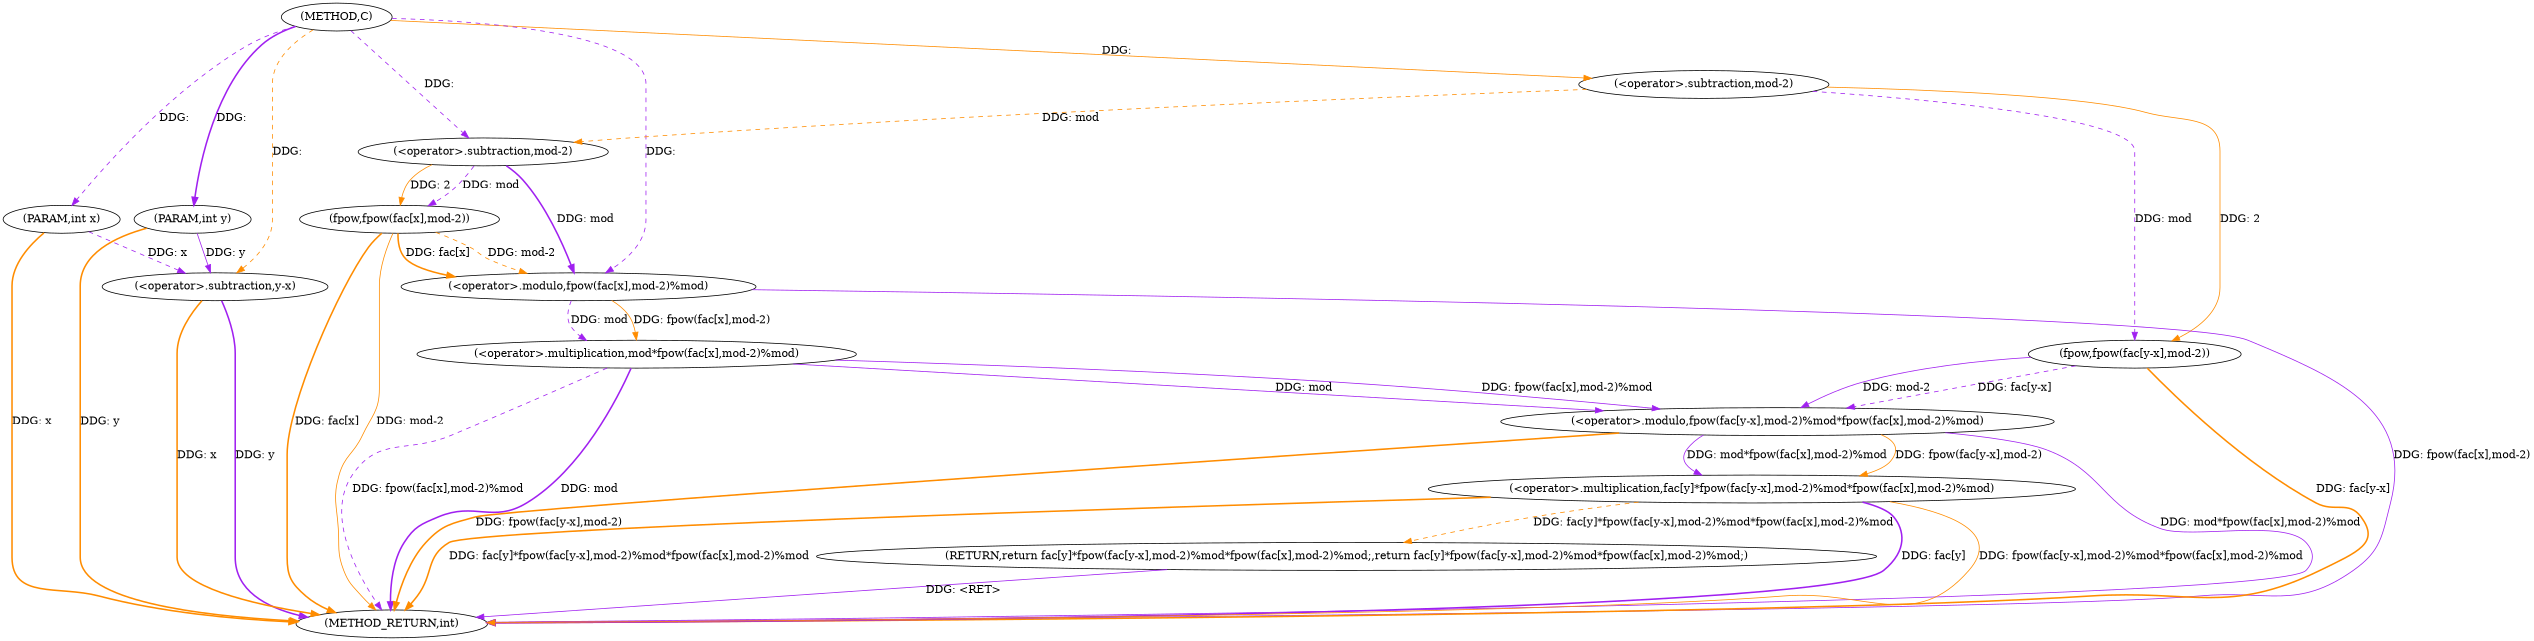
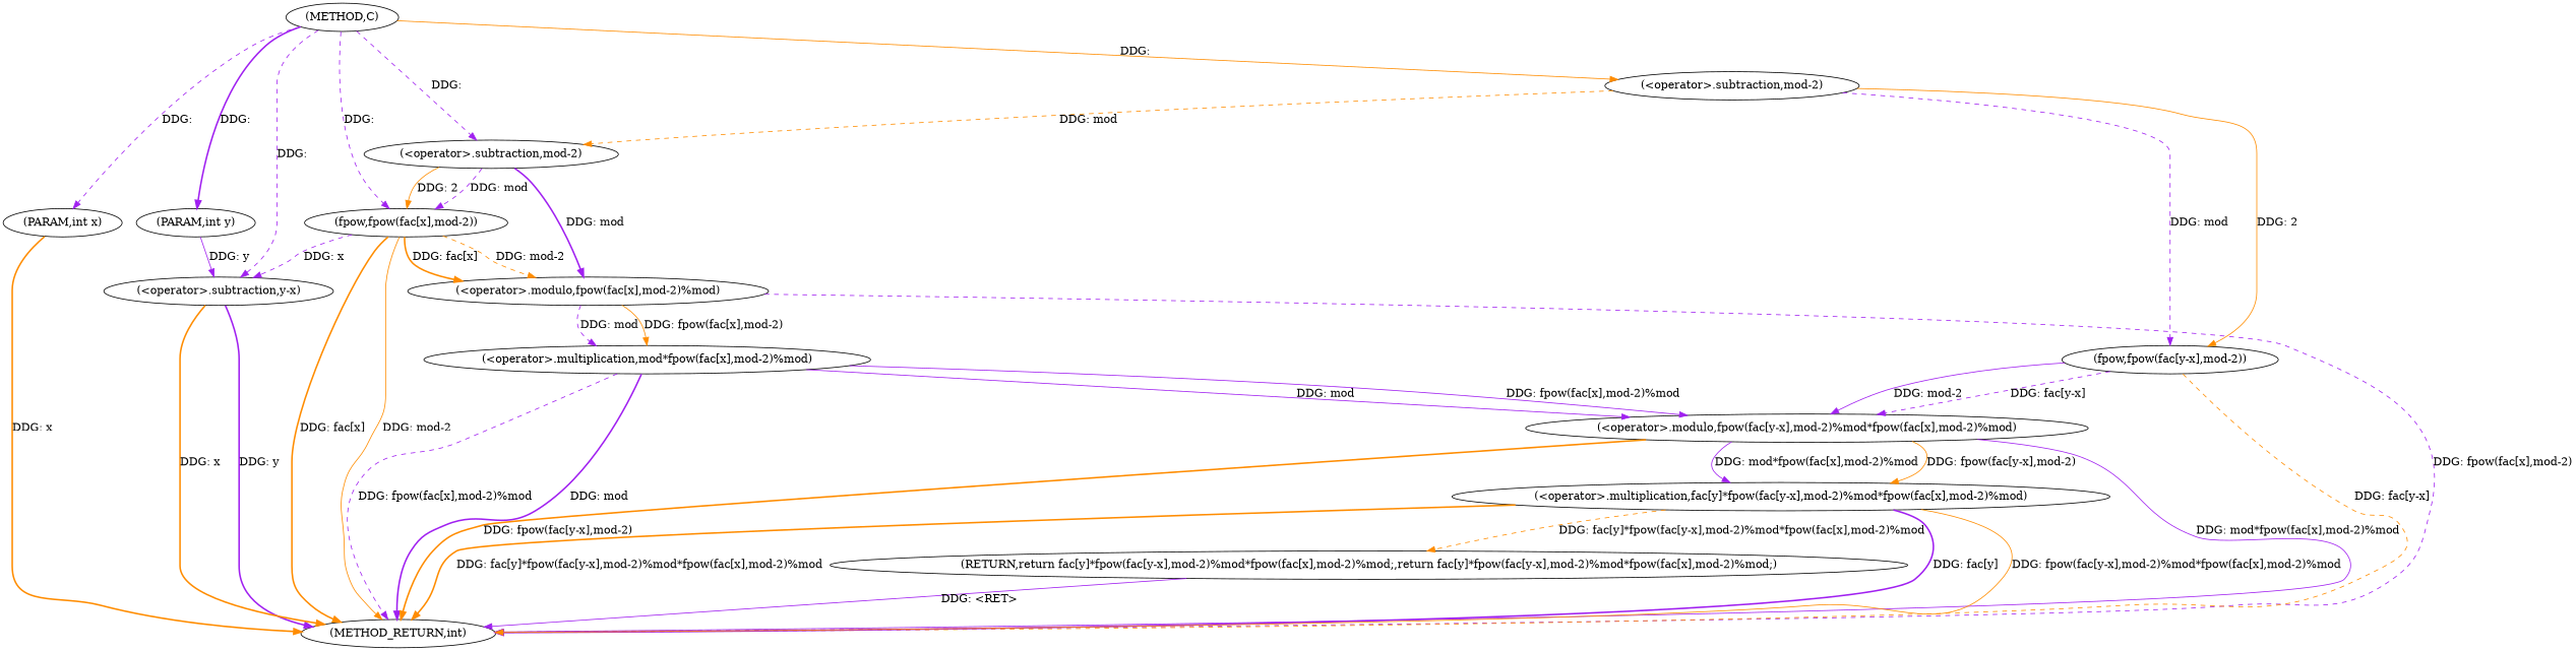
  digraph {
    edge [color=purple style=solid]
    n1 [label="(METHOD,C)"]
    n2 [label="(PARAM,int x)"]
    n3 [label="(PARAM,int y)"]
    n4 [label="(<operator>.subtraction,mod-2)"]
    n5 [label="(<operator>.modulo,fpow(fac[x],mod-2)%mod)"]
    n6 [label="(<operator>.subtraction,y-x)"]
    n7 [label="(<operator>.subtraction,mod-2)"]
    n8 [label="(METHOD_RETURN,int)"]
    n9 [label="(<operator>.multiplication,mod*fpow(fac[x],mod-2)%mod)"]
    n10 [label="(<operator>.modulo,fpow(fac[y-x],mod-2)%mod*fpow(fac[x],mod-2)%mod)"]
    n11 [label="(fpow,fpow(fac[y-x],mod-2))"]
    n12 [label="(fpow,fpow(fac[x],mod-2))"]
    n13 [label="(RETURN,return fac[y]*fpow(fac[y-x],mod-2)%mod*fpow(fac[x],mod-2)%mod;,return fac[y]*fpow(fac[y-x],mod-2)%mod*fpow(fac[x],mod-2)%mod;)"]
    n14 [label="(<operator>.multiplication,fac[y]*fpow(fac[y-x],mod-2)%mod*fpow(fac[x],mod-2)%mod)"]
    n1 -> n2 [label="DDG: " style=dashed]
    n1 -> n3 [label="DDG: " style=bold]
    n1 -> n4 [color=darkorange label="DDG: "]
-   n1 -> n5 [label="DDG: " style=dashed]
-   n1 -> n6 [color=darkorange label="DDG: " style=dashed]
+   n1 -> n12 [label="DDG: " style=dashed]
+   n1 -> n6 [label="DDG: " style=dashed]
    n1 -> n7 [label="DDG: " style=dashed]
-   n2 -> n6 [label="DDG: x" style=dashed]
+   n12 -> n6 [label="DDG: x" style=dashed]
    n2 -> n8 [color=darkorange label="DDG: x" style=bold]
    n3 -> n6 [label="DDG: y"]
-   n3 -> n8 [color=darkorange label="DDG: y" style=bold]
    n4 -> n7 [color=darkorange label="DDG: mod" style=dashed]
    n4 -> n11 [color=darkorange label="DDG: 2"]
    n4 -> n11 [label="DDG: mod" style=dashed]
-   n5 -> n8 [label="DDG: fpow(fac[x],mod-2)"]
+   n5 -> n8 [label="DDG: fpow(fac[x],mod-2)" style=dashed]
    n5 -> n9 [label="DDG: mod" style=dashed]
    n5 -> n9 [color=darkorange label="DDG: fpow(fac[x],mod-2)"]
    n6 -> n8 [label="DDG: y" style=bold]
    n6 -> n8 [color=darkorange label="DDG: x" style=bold]
    n7 -> n5 [label="DDG: mod" style=bold]
    n7 -> n12 [color=darkorange label="DDG: 2"]
    n7 -> n12 [label="DDG: mod" style=dashed]
    n9 -> n8 [label="DDG: mod" style=bold]
    n9 -> n8 [label="DDG: fpow(fac[x],mod-2)%mod" style=dashed]
    n9 -> n10 [label="DDG: mod"]
    n9 -> n10 [label="DDG: fpow(fac[x],mod-2)%mod"]
    n10 -> n8 [color=darkorange label="DDG: fpow(fac[y-x],mod-2)" style=bold]
    n10 -> n8 [label="DDG: mod*fpow(fac[x],mod-2)%mod"]
    n10 -> n14 [color=darkorange label="DDG: fpow(fac[y-x],mod-2)"]
    n10 -> n14 [label="DDG: mod*fpow(fac[x],mod-2)%mod"]
-   n11 -> n8 [color=darkorange label="DDG: fac[y-x]" style=bold]
+   n11 -> n8 [color=darkorange label="DDG: fac[y-x]" style=dashed]
    n11 -> n10 [label="DDG: fac[y-x]" style=dashed]
    n11 -> n10 [label="DDG: mod-2"]
    n12 -> n5 [color=darkorange label="DDG: fac[x]" style=bold]
    n12 -> n5 [color=darkorange label="DDG: mod-2" style=dashed]
    n12 -> n8 [color=darkorange label="DDG: fac[x]" style=bold]
    n12 -> n8 [color=darkorange label="DDG: mod-2"]
    n13 -> n8 [label="DDG: <RET>"]
    n14 -> n8 [label="DDG: fac[y]" style=bold]
    n14 -> n8 [color=darkorange label="DDG: fpow(fac[y-x],mod-2)%mod*fpow(fac[x],mod-2)%mod"]
    n14 -> n8 [color=darkorange label="DDG: fac[y]*fpow(fac[y-x],mod-2)%mod*fpow(fac[x],mod-2)%mod" style=bold]
    n14 -> n13 [color=darkorange label="DDG: fac[y]*fpow(fac[y-x],mod-2)%mod*fpow(fac[x],mod-2)%mod" style=dashed]
  }
